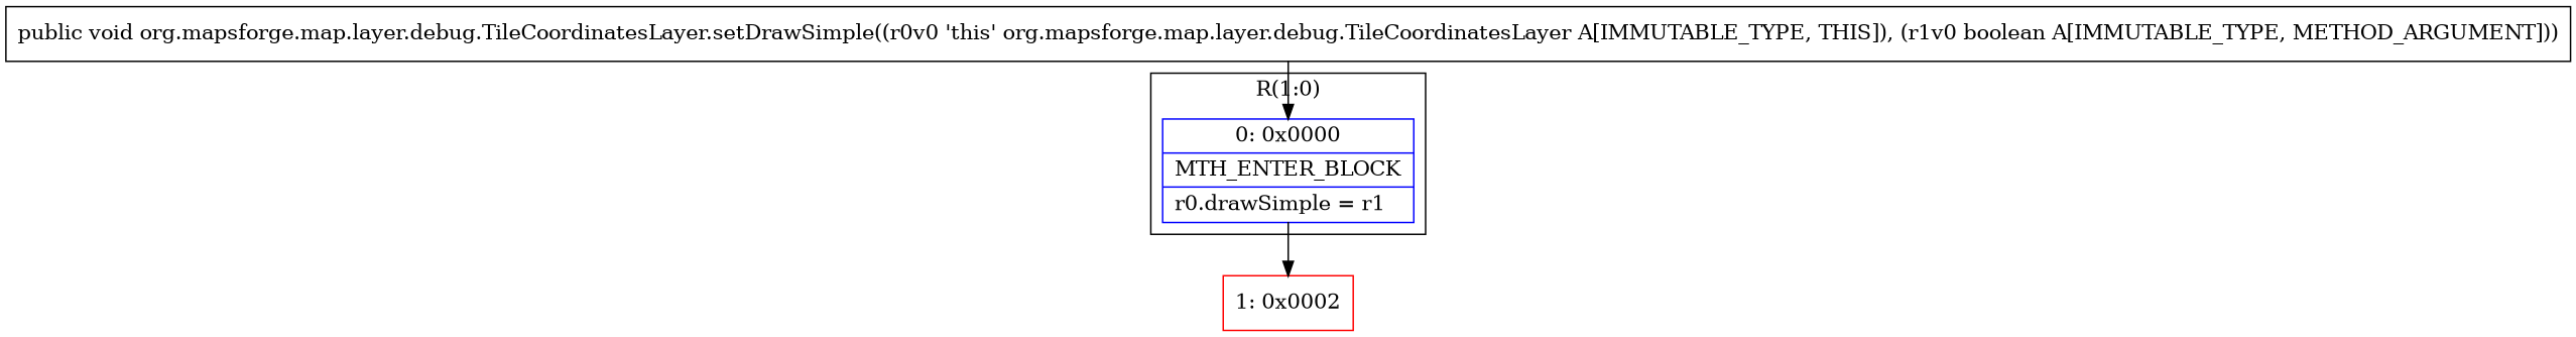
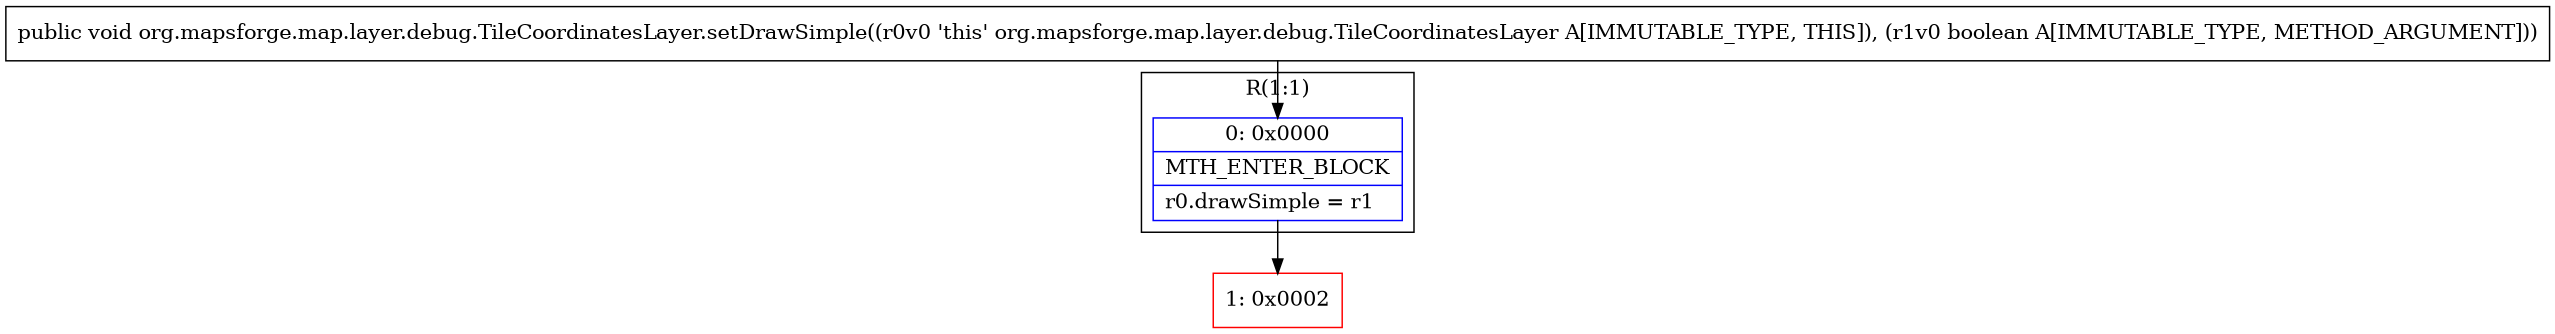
  digraph {
    node [shape=record]
    n1 [color=blue label="{0\:\ 0x0000|MTH_ENTER_BLOCK\l|r0.drawSimple = r1\l}"]
    n2 [color=red label="{1\:\ 0x0002}"]
    n3 [label="{public void org.mapsforge.map.layer.debug.TileCoordinatesLayer.setDrawSimple((r0v0 'this' org.mapsforge.map.layer.debug.TileCoordinatesLayer A[IMMUTABLE_TYPE, THIS]), (r1v0 boolean A[IMMUTABLE_TYPE, METHOD_ARGUMENT])) }"]
    subgraph cluster_1 {
-     label="R(1:0)"
+     label="R(1:1)"
      n1
    }
    n1 -> n2
    n3 -> n1
  }
